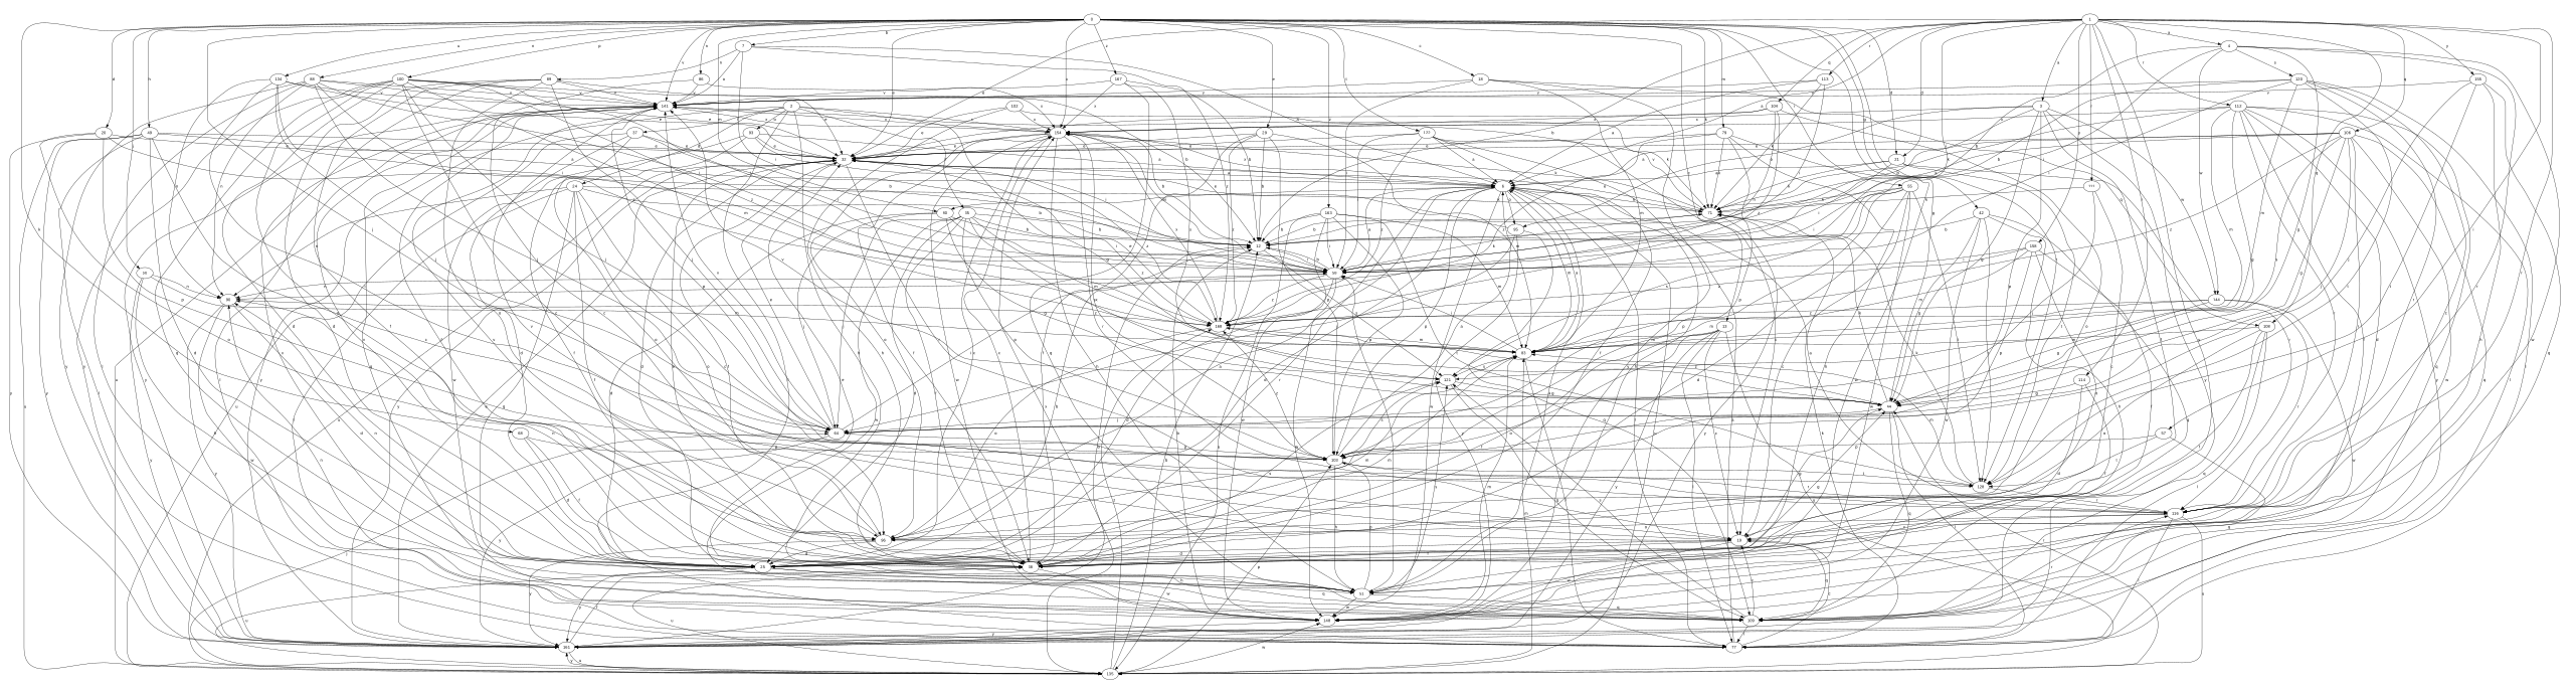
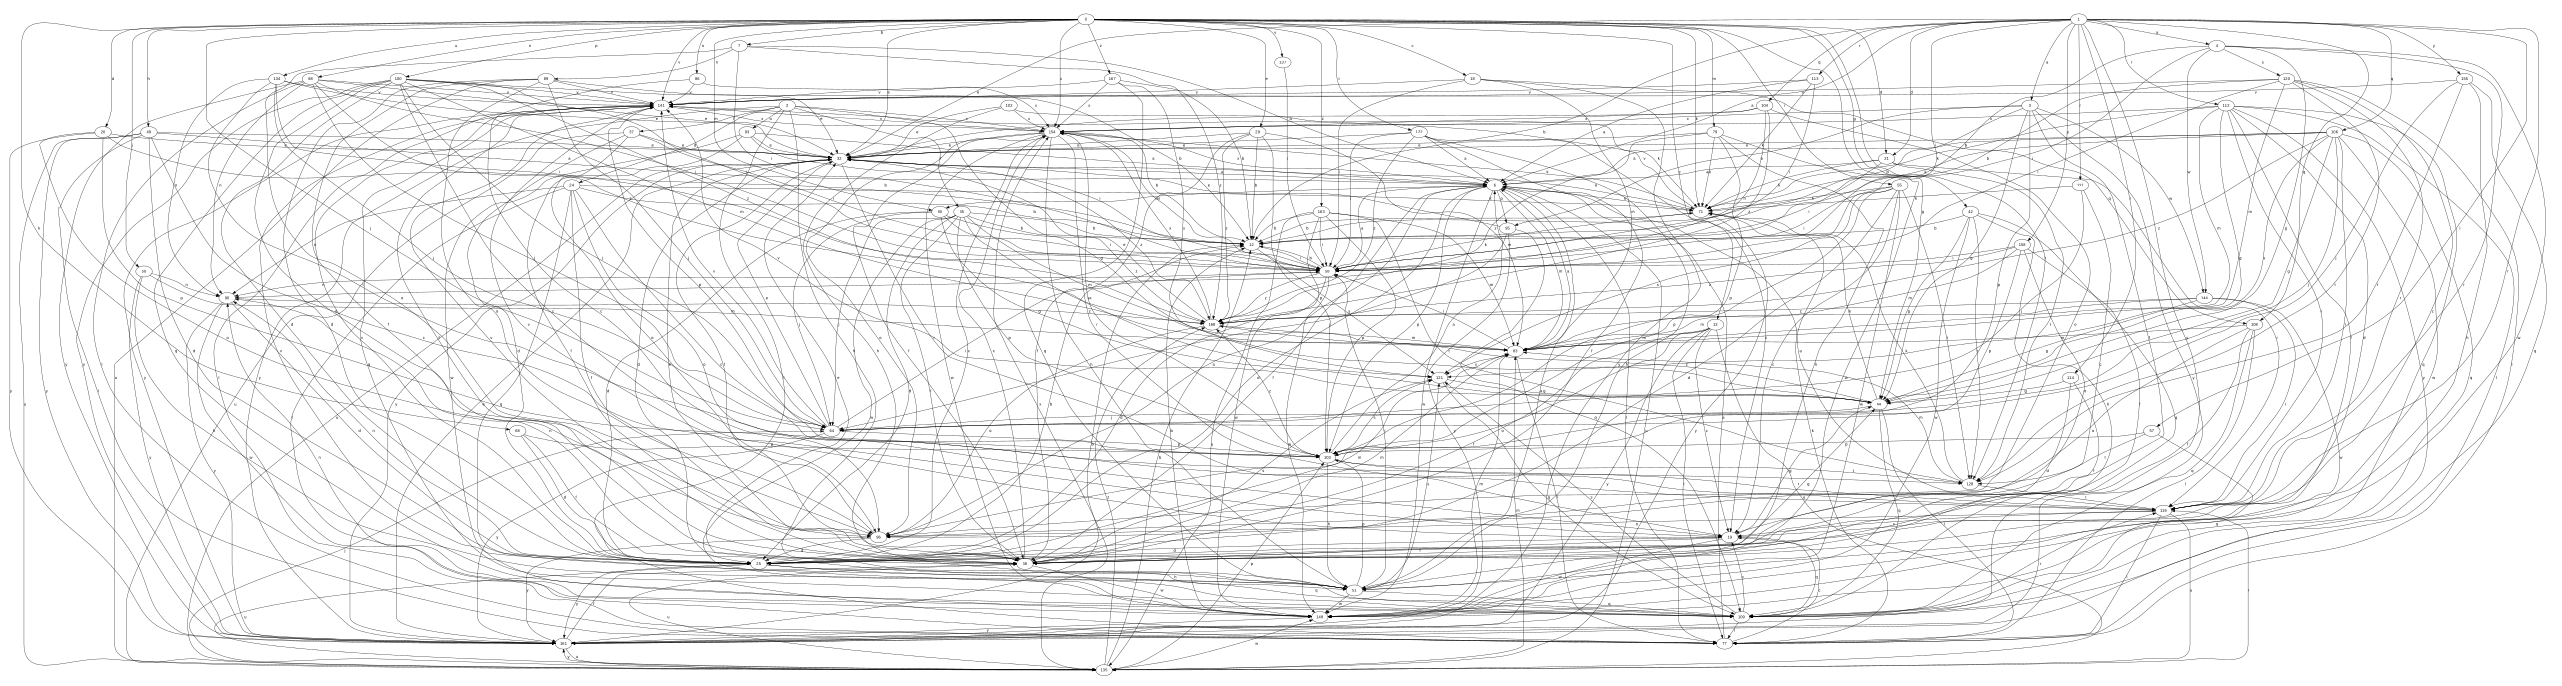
  strict digraph {
    fontname="Liberation Sans"
    node [fontname="Liberation Sans"]
    edge [fontname="Liberation Sans"]
    0
    7
    13
    18
    20
    21
    29
    32
    42
    44
    49
    55
    60
    64
    68
    71
    79
    80
    86
    88
    100
    122
    128
    134
+   137
    141
    154
    163
    167
    6
    58
    89
    96
    168
    161
    77
    38
    83
    135
    19
    108
    12
    103
    116
    25
    51
    148
    109
    121
    90
    1
    3
    4
    57
    104
    106
    111
    112
    113
    114
    155
    158
    95
    144
    120
    2
    24
    35
    37
    93
    102
    0 -> 7 [label=b]
    0 -> 13 [label=c]
    0 -> 18 [label=c]
    0 -> 20 [label=d]
    0 -> 21 [label=d]
    0 -> 29 [label=e]
    0 -> 32 [label=e]
    0 -> 42 [label=g]
    0 -> 44 [label=g]
    0 -> 49 [label=h]
    0 -> 55 [label=i]
    0 -> 60 [label=j]
    0 -> 64 [label=j]
    0 -> 68 [label=k]
    0 -> 71 [label=k]
    0 -> 79 [label=m]
    0 -> 80 [label=m]
    0 -> 86 [label=n]
    0 -> 88 [label=n]
    0 -> 100 [label=p]
    0 -> 122 [label=t]
    0 -> 128 [label=t]
    0 -> 134 [label=u]
+   0 -> 137 [label=v]
    0 -> 141 [label=v]
    0 -> 154 [label=x]
    0 -> 163 [label=z]
    0 -> 167 [label=z]
    7 -> 6 [label=a]
    7 -> 58 [label=i]
    7 -> 89 [label=n]
-   7 -> 141 [label=o]
+   7 -> 96 [label=o]
    7 -> 168 [label=z]
    13 -> 96 [label=o]
    13 -> 161 [label=y]
    13 -> 77 [label=l]
    13 -> 38 [label=f]
    13 -> 83 [label=m]
    13 -> 135 [label=u]
    13 -> 19 [label=c]
    18 -> 141 [label=v]
    18 -> 58 [label=i]
    18 -> 161 [label=y]
    18 -> 83 [label=m]
    18 -> 108 [label=q]
    20 -> 32 [label=e]
    20 -> 96 [label=o]
    20 -> 161 [label=y]
    20 -> 12 [label=b]
    20 -> 103 [label=p]
    21 -> 71 [label=k]
    21 -> 128 [label=t]
    21 -> 6 [label=a]
    21 -> 58 [label=i]
    21 -> 116 [label=r]
    29 -> 32 [label=e]
    29 -> 168 [label=z]
    29 -> 38 [label=f]
    29 -> 83 [label=m]
    29 -> 12 [label=b]
    29 -> 103 [label=p]
    32 -> 6 [label=a]
    32 -> 168 [label=z]
    32 -> 161 [label=y]
    32 -> 38 [label=f]
    32 -> 135 [label=u]
    32 -> 116 [label=r]
    32 -> 25 [label=d]
    42 -> 44 [label=g]
    42 -> 128 [label=t]
    42 -> 12 [label=b]
    42 -> 51 [label=h]
    42 -> 148 [label=w]
    42 -> 109 [label=q]
    44 -> 64 [label=j]
    44 -> 71 [label=k]
    44 -> 141 [label=v]
    44 -> 168 [label=z]
    44 -> 77 [label=l]
    44 -> 109 [label=q]
    49 -> 32 [label=e]
    49 -> 6 [label=a]
    49 -> 161 [label=y]
    49 -> 77 [label=l]
    49 -> 135 [label=u]
    49 -> 19 [label=c]
    49 -> 25 [label=d]
    55 -> 71 [label=k]
    55 -> 128 [label=t]
    55 -> 58 [label=i]
    55 -> 19 [label=c]
    55 -> 103 [label=p]
    55 -> 25 [label=d]
    55 -> 148 [label=w]
    55 -> 121 [label=s]
    60 -> 161 [label=y]
    60 -> 83 [label=m]
    60 -> 51 [label=h]
    60 -> 90 [label=n]
    64 -> 32 [label=e]
    64 -> 141 [label=v]
    64 -> 58 [label=i]
    64 -> 161 [label=y]
    64 -> 103 [label=p]
    68 -> 38 [label=f]
    68 -> 103 [label=p]
    68 -> 25 [label=d]
    71 -> 32 [label=e]
    71 -> 141 [label=v]
    71 -> 161 [label=y]
    71 -> 12 [label=b]
    79 -> 32 [label=e]
    79 -> 71 [label=k]
    79 -> 168 [label=z]
    79 -> 103 [label=p]
    79 -> 51 [label=h]
    79 -> 148 [label=w]
    80 -> 44 [label=g]
    80 -> 64 [label=j]
    80 -> 58 [label=i]
    80 -> 12 [label=b]
    80 -> 25 [label=d]
    86 -> 141 [label=v]
    86 -> 154 [label=x]
    86 -> 19 [label=c]
    88 -> 32 [label=e]
    88 -> 64 [label=j]
    88 -> 141 [label=v]
    88 -> 58 [label=i]
    88 -> 168 [label=z]
    88 -> 161 [label=y]
    88 -> 77 [label=l]
    88 -> 90 [label=n]
    100 -> 32 [label=e]
    100 -> 64 [label=j]
    100 -> 141 [label=v]
    100 -> 58 [label=i]
    100 -> 96 [label=o]
    100 -> 168 [label=z]
    100 -> 161 [label=y]
    100 -> 83 [label=m]
    100 -> 19 [label=c]
    100 -> 25 [label=d]
    100 -> 109 [label=q]
    122 -> 32 [label=e]
    122 -> 6 [label=a]
    122 -> 58 [label=i]
    122 -> 168 [label=z]
    122 -> 38 [label=f]
    122 -> 19 [label=c]
    122 -> 51 [label=h]
    128 -> 71 [label=k]
    128 -> 83 [label=m]
    128 -> 116 [label=r]
    134 -> 32 [label=e]
    134 -> 64 [label=j]
    134 -> 128 [label=t]
    134 -> 141 [label=v]
    134 -> 58 [label=i]
    134 -> 90 [label=n]
+   137 -> 58 [label=i]
    141 -> 154 [label=x]
    141 -> 161 [label=y]
    141 -> 77 [label=l]
    141 -> 38 [label=f]
    141 -> 103 [label=p]
    141 -> 109 [label=q]
    154 -> 32 [label=e]
    154 -> 71 [label=k]
    154 -> 141 [label=v]
    154 -> 58 [label=i]
    154 -> 96 [label=o]
    154 -> 38 [label=f]
    154 -> 12 [label=b]
    154 -> 116 [label=r]
    154 -> 51 [label=h]
    154 -> 148 [label=w]
    163 -> 128 [label=t]
    163 -> 58 [label=i]
    163 -> 83 [label=m]
    163 -> 135 [label=u]
    163 -> 12 [label=b]
    163 -> 103 [label=p]
    163 -> 148 [label=w]
    167 -> 141 [label=v]
    167 -> 154 [label=x]
    167 -> 12 [label=b]
    167 -> 109 [label=q]
    167 -> 121 [label=s]
    6 -> 71 [label=k]
    6 -> 80 [label=m]
    6 -> 154 [label=x]
    6 -> 77 [label=l]
-   6 -> 38 [label=r]
+   6 -> 38 [label=f]
    6 -> 83 [label=m]
    6 -> 135 [label=u]
    6 -> 103 [label=p]
    6 -> 25 [label=d]
    6 -> 148 [label=w]
    6 -> 95 [label=o]
    58 -> 71 [label=k]
    58 -> 6 [label=a]
    58 -> 168 [label=z]
    58 -> 12 [label=b]
    58 -> 25 [label=d]
    58 -> 148 [label=w]
    58 -> 90 [label=n]
    89 -> 64 [label=j]
    89 -> 141 [label=v]
    89 -> 96 [label=o]
    89 -> 38 [label=f]
    89 -> 135 [label=u]
    89 -> 12 [label=b]
    89 -> 25 [label=d]
    96 -> 141 [label=v]
    96 -> 6 [label=a]
    96 -> 161 [label=y]
    96 -> 25 [label=d]
    168 -> 32 [label=e]
    168 -> 154 [label=x]
    168 -> 96 [label=o]
    168 -> 83 [label=m]
    161 -> 32 [label=e]
    161 -> 38 [label=f]
    161 -> 135 [label=u]
    161 -> 12 [label=b]
    77 -> 71 [label=k]
    77 -> 6 [label=a]
    77 -> 19 [label=c]
    38 -> 32 [label=e]
    38 -> 141 [label=v]
    38 -> 154 [label=x]
    38 -> 83 [label=m]
    38 -> 135 [label=u]
    38 -> 148 [label=w]
    38 -> 121 [label=s]
    38 -> 90 [label=n]
    83 -> 6 [label=a]
    83 -> 58 [label=i]
    83 -> 77 [label=l]
    83 -> 121 [label=s]
    135 -> 64 [label=j]
    135 -> 154 [label=x]
    135 -> 168 [label=z]
    135 -> 161 [label=y]
    135 -> 83 [label=m]
    135 -> 12 [label=b]
    135 -> 103 [label=p]
-   135 -> 44 [label=r]
+   135 -> 116 [label=r]
    135 -> 148 [label=w]
    19 -> 44 [label=g]
    19 -> 38 [label=f]
    19 -> 25 [label=d]
    19 -> 148 [label=w]
    19 -> 109 [label=q]
    108 -> 96 [label=o]
    108 -> 77 [label=l]
    108 -> 38 [label=f]
    108 -> 83 [label=m]
    108 -> 109 [label=q]
    12 -> 58 [label=i]
    12 -> 121 [label=s]
    103 -> 128 [label=t]
    103 -> 154 [label=x]
    103 -> 6 [label=a]
    103 -> 168 [label=z]
    103 -> 116 [label=r]
    103 -> 51 [label=h]
    103 -> 121 [label=s]
    116 -> 6 [label=a]
    116 -> 96 [label=o]
    116 -> 77 [label=l]
    116 -> 135 [label=u]
    116 -> 19 [label=c]
    25 -> 44 [label=g]
    25 -> 141 [label=v]
    25 -> 154 [label=x]
    25 -> 161 [label=y]
    25 -> 83 [label=m]
    25 -> 135 [label=u]
    25 -> 12 [label=b]
    25 -> 51 [label=h]
    25 -> 109 [label=q]
    25 -> 90 [label=n]
    51 -> 32 [label=e]
    51 -> 141 [label=v]
    51 -> 6 [label=a]
    51 -> 58 [label=i]
    51 -> 103 [label=p]
    51 -> 148 [label=w]
    51 -> 109 [label=q]
    51 -> 121 [label=s]
    148 -> 161 [label=y]
    148 -> 83 [label=m]
    148 -> 12 [label=b]
    109 -> 77 [label=l]
    109 -> 19 [label=c]
    109 -> 116 [label=r]
    109 -> 121 [label=s]
    109 -> 90 [label=n]
    121 -> 44 [label=g]
    121 -> 109 [label=q]
    90 -> 168 [label=z]
    90 -> 161 [label=y]
    90 -> 25 [label=d]
    90 -> 148 [label=w]
    1 -> 21 [label=d]
    1 -> 32 [label=e]
    1 -> 6 [label=a]
    1 -> 58 [label=i]
    1 -> 161 [label=y]
    1 -> 108 [label=q]
    1 -> 12 [label=b]
    1 -> 116 [label=r]
    1 -> 3 [label=a]
    1 -> 4 [label=a]
    1 -> 57 [label=i]
    1 -> 104 [label=q]
    1 -> 106 [label=q]
    1 -> 111 [label=r]
    1 -> 112 [label=r]
    1 -> 113 [label=r]
    1 -> 114 [label=r]
    1 -> 155 [label=y]
    1 -> 158 [label=y]
    3 -> 44 [label=g]
    3 -> 154 [label=x]
    3 -> 161 [label=y]
    3 -> 38 [label=f]
    3 -> 12 [label=b]
    3 -> 103 [label=p]
    3 -> 95 [label=o]
    3 -> 144 [label=w]
    4 -> 44 [label=g]
    4 -> 58 [label=i]
    4 -> 12 [label=b]
    4 -> 116 [label=r]
    4 -> 148 [label=w]
    4 -> 144 [label=w]
    4 -> 120 [label=s]
    57 -> 128 [label=t]
    57 -> 103 [label=p]
    57 -> 109 [label=q]
    104 -> 32 [label=e]
    104 -> 154 [label=x]
    104 -> 96 [label=o]
    104 -> 168 [label=z]
    104 -> 90 [label=n]
    106 -> 32 [label=e]
    106 -> 44 [label=g]
    106 -> 64 [label=j]
    106 -> 71 [label=k]
    106 -> 6 [label=a]
    106 -> 168 [label=z]
    106 -> 116 [label=r]
    106 -> 148 [label=w]
    106 -> 109 [label=q]
    106 -> 121 [label=s]
    111 -> 64 [label=j]
    111 -> 71 [label=k]
    111 -> 19 [label=c]
    112 -> 44 [label=g]
    112 -> 71 [label=k]
    112 -> 154 [label=x]
    112 -> 161 [label=y]
    112 -> 77 [label=l]
    112 -> 38 [label=f]
    112 -> 83 [label=m]
    112 -> 116 [label=r]
    112 -> 25 [label=d]
    112 -> 109 [label=q]
    113 -> 71 [label=k]
    113 -> 141 [label=v]
    113 -> 6 [label=a]
    113 -> 58 [label=i]
    114 -> 44 [label=g]
    114 -> 38 [label=f]
    114 -> 25 [label=d]
    155 -> 64 [label=j]
    155 -> 128 [label=t]
    155 -> 141 [label=v]
    155 -> 51 [label=h]
    155 -> 109 [label=q]
    158 -> 58 [label=i]
    158 -> 96 [label=o]
    158 -> 168 [label=z]
    158 -> 38 [label=f]
    158 -> 83 [label=m]
    158 -> 103 [label=p]
    95 -> 32 [label=e]
    95 -> 64 [label=j]
    95 -> 161 [label=y]
    95 -> 109 [label=q]
    144 -> 44 [label=g]
    144 -> 168 [label=z]
    144 -> 83 [label=m]
    144 -> 116 [label=r]
    144 -> 148 [label=w]
    120 -> 128 [label=t]
    120 -> 141 [label=v]
    120 -> 58 [label=i]
    120 -> 77 [label=l]
    120 -> 83 [label=m]
    120 -> 19 [label=c]
    120 -> 12 [label=b]
    120 -> 116 [label=r]
    2 -> 44 [label=g]
    2 -> 154 [label=x]
    2 -> 161 [label=y]
    2 -> 77 [label=l]
    2 -> 51 [label=h]
    2 -> 24 [label=d]
    2 -> 35 [label=f]
    2 -> 37 [label=f]
    2 -> 93 [label=o]
    24 -> 71 [label=k]
    24 -> 96 [label=o]
    24 -> 77 [label=l]
    24 -> 38 [label=f]
    24 -> 19 [label=c]
    24 -> 12 [label=b]
    24 -> 109 [label=q]
    24 -> 90 [label=n]
    35 -> 64 [label=j]
    35 -> 168 [label=z]
    35 -> 38 [label=f]
    35 -> 83 [label=m]
    35 -> 12 [label=b]
    35 -> 103 [label=p]
    35 -> 25 [label=d]
    35 -> 148 [label=w]
    35 -> 121 [label=s]
    37 -> 32 [label=e]
    37 -> 58 [label=i]
    37 -> 96 [label=o]
    37 -> 135 [label=u]
    37 -> 25 [label=d]
    93 -> 32 [label=e]
    93 -> 6 [label=a]
    93 -> 58 [label=i]
    93 -> 38 [label=f]
    93 -> 148 [label=w]
    102 -> 32 [label=e]
    102 -> 71 [label=k]
    102 -> 154 [label=x]
    102 -> 51 [label=h]
  }
